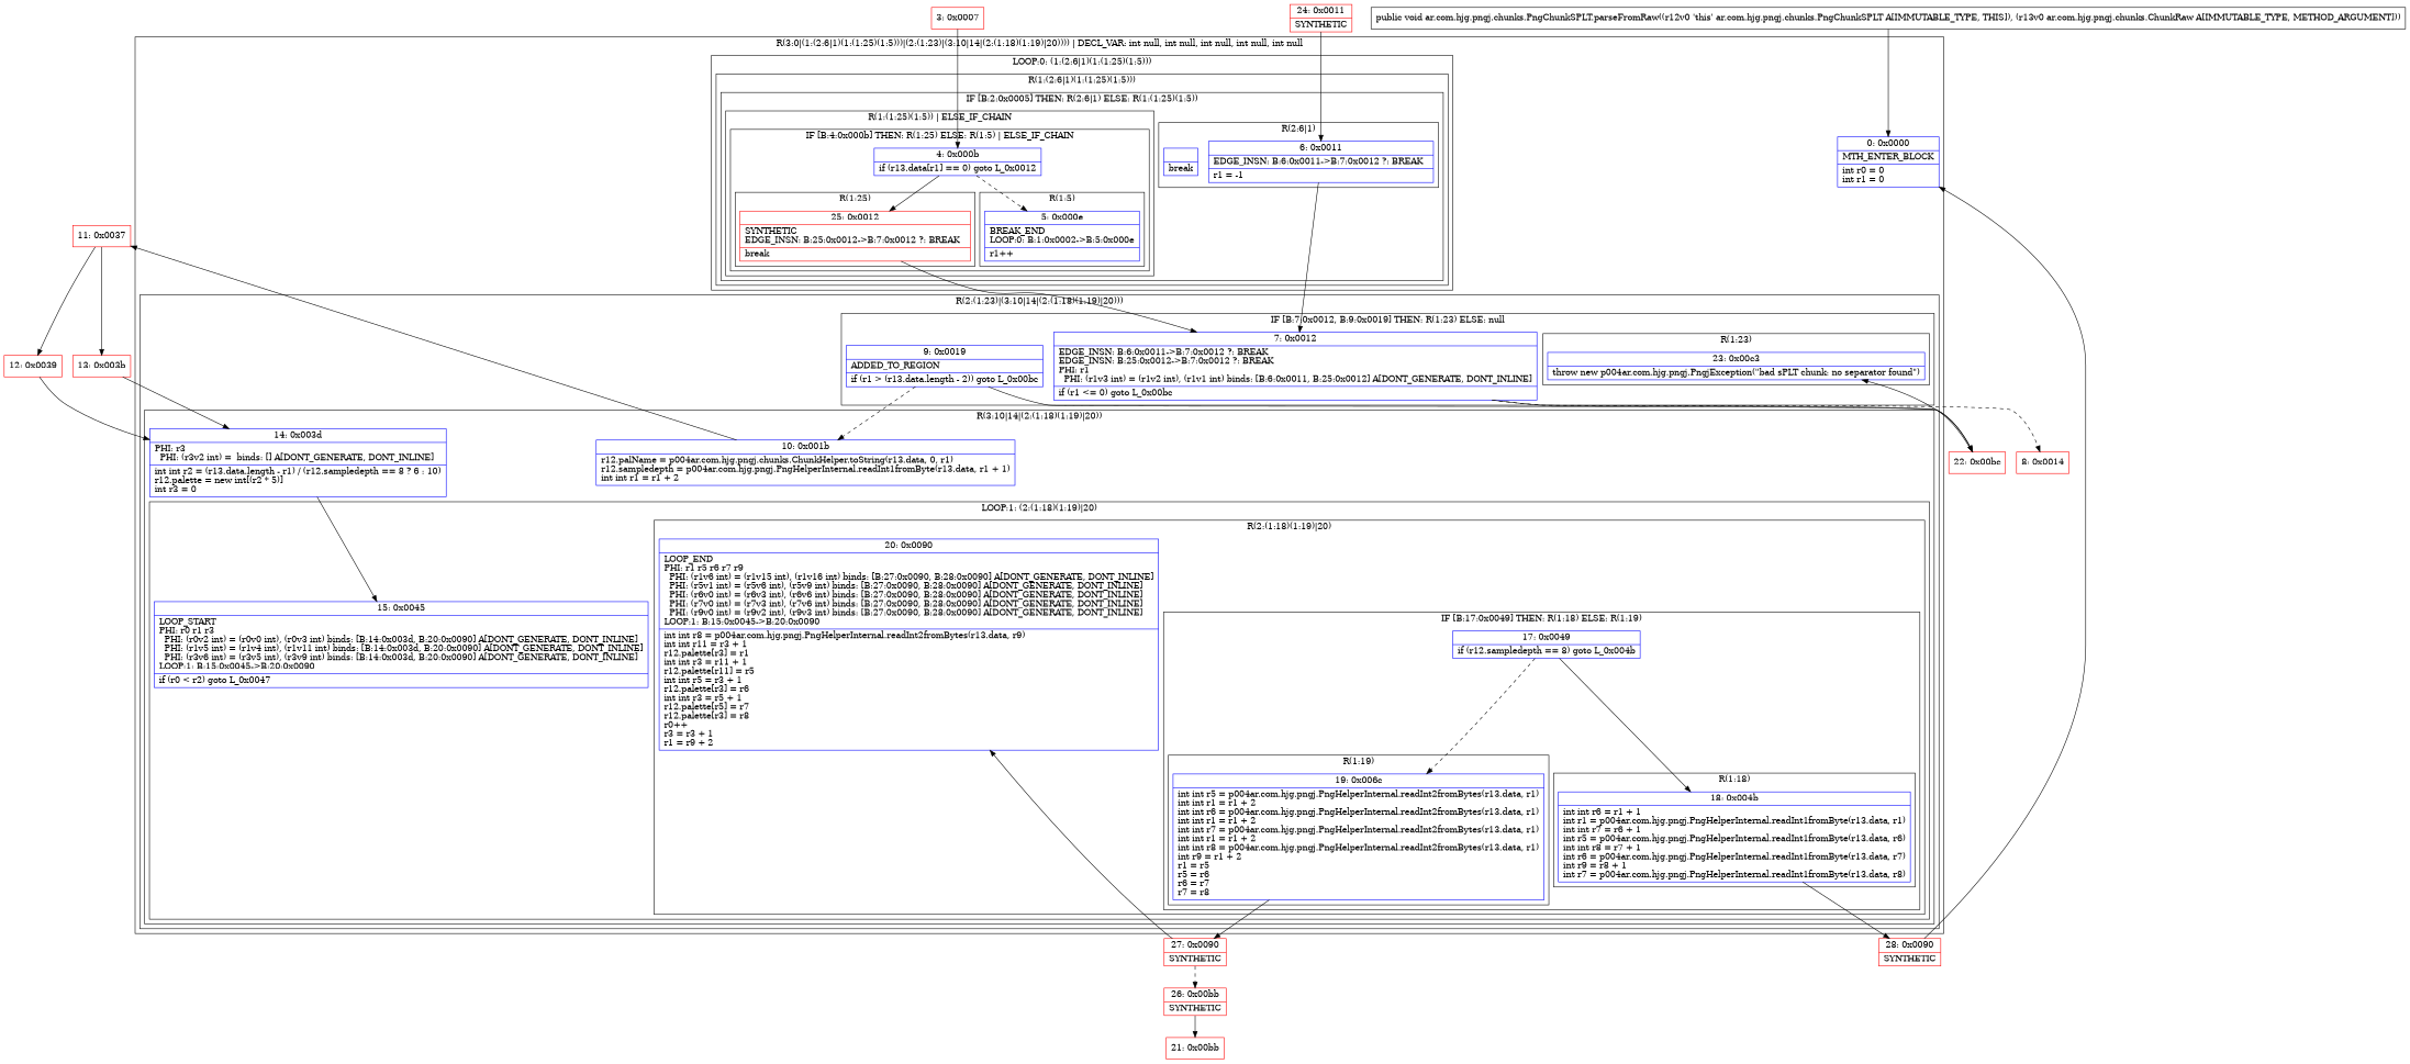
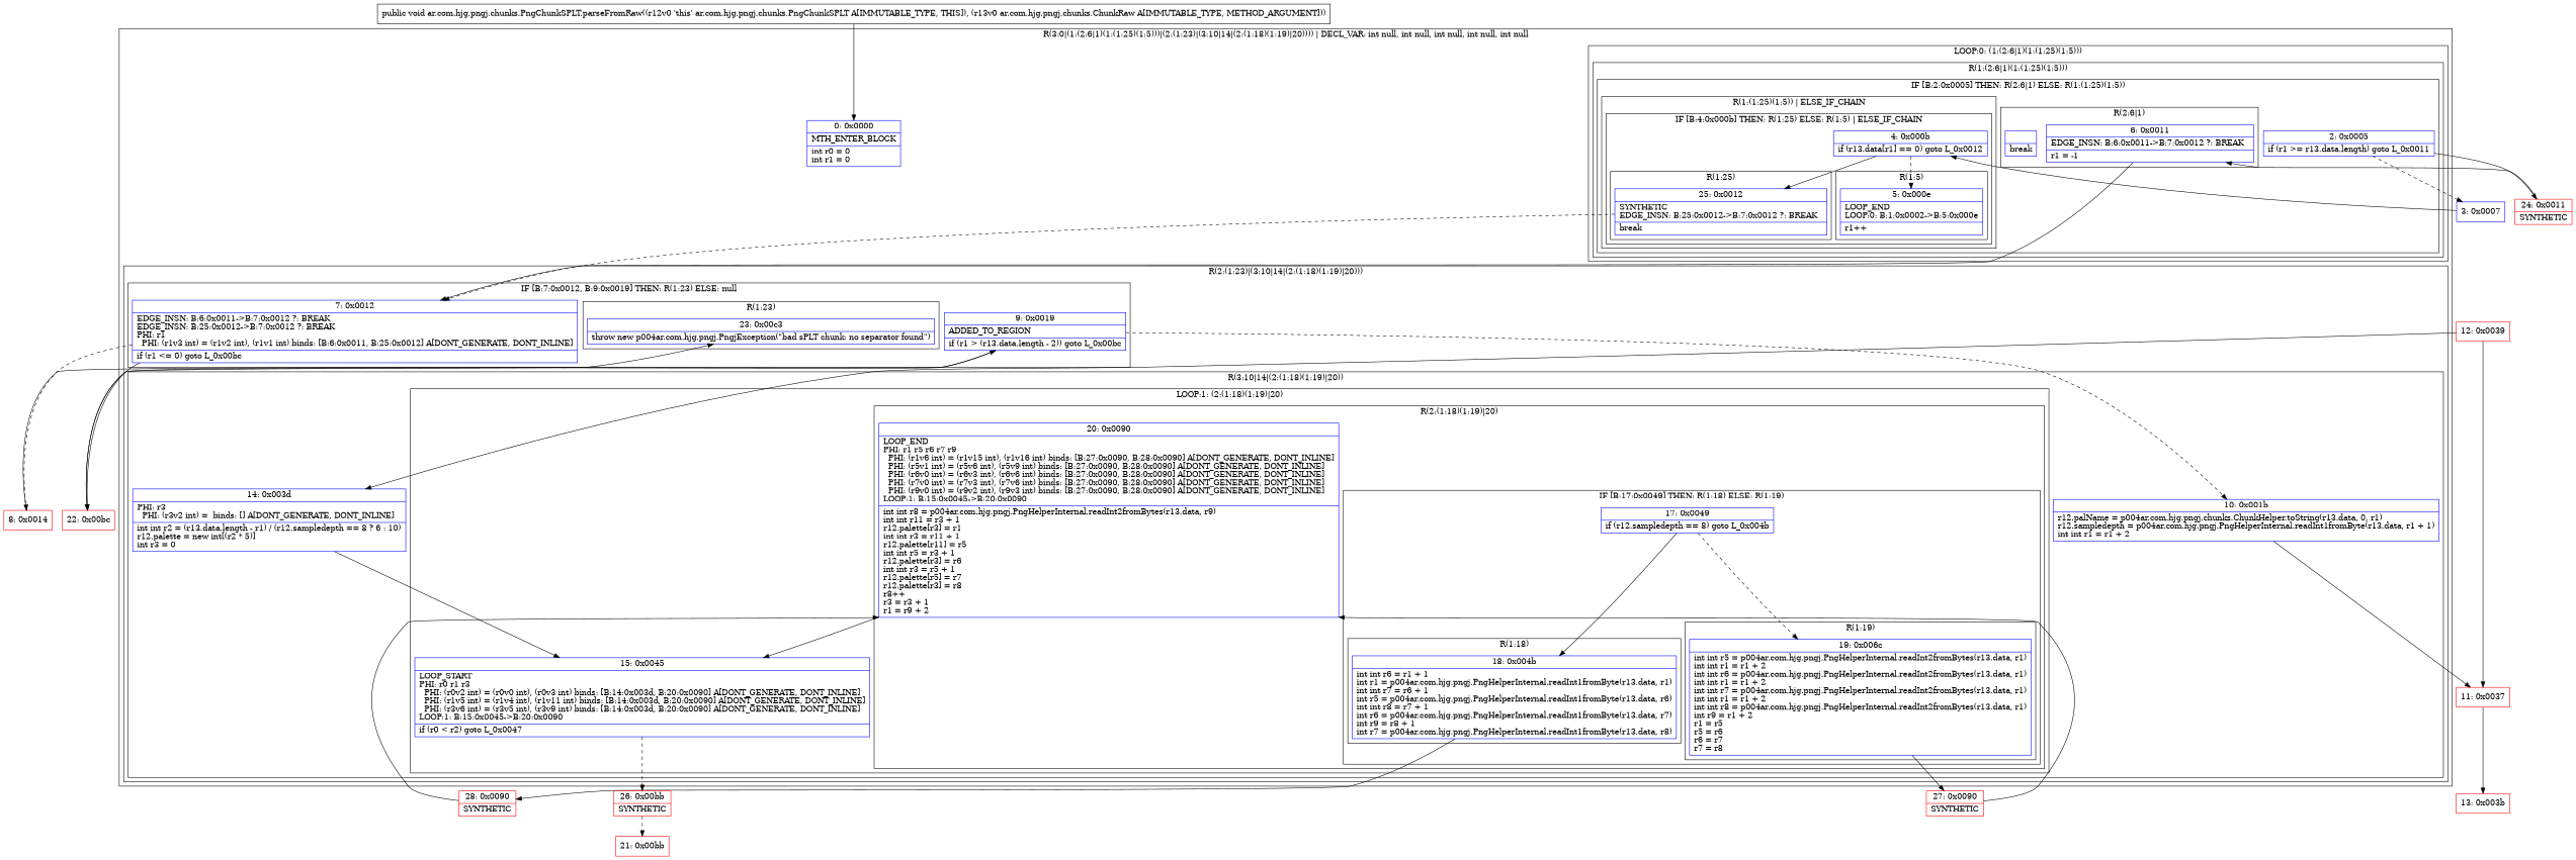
  digraph {
    node [color=blue shape=record]
    n1 [label="{6\:\ 0x0011|EDGE_INSN: B:6:0x0011\-\>B:7:0x0012 ?: BREAK  \l|r1 = \-1\l}"]
    n2 [label="{|break\l}"]
-   n3 [color=red label="{25\:\ 0x0012|SYNTHETIC\lEDGE_INSN: B:25:0x0012\-\>B:7:0x0012 ?: BREAK  \l|break\l}"]
-   n4 [label="{5\:\ 0x000e|BREAK_END\lLOOP:0: B:1:0x0002\-\>B:5:0x000e\l|r1++\l}"]
+   n3 [label="{25\:\ 0x0012|SYNTHETIC\lEDGE_INSN: B:25:0x0012\-\>B:7:0x0012 ?: BREAK  \l|break\l}"]
+   n4 [label="{5\:\ 0x000e|LOOP_END\lLOOP:0: B:1:0x0002\-\>B:5:0x000e\l|r1++\l}"]
    n5 [label="{4\:\ 0x000b|if (r13.data[r1] == 0) goto L_0x0012\l}"]
+   n6 [label="{2\:\ 0x0005|if (r1 \>= r13.data.length) goto L_0x0011\l}"]
    n7 [label="{23\:\ 0x00c3|throw new p004ar.com.hjg.pngj.PngjException(\"bad sPLT chunk: no separator found\")\l}"]
    n8 [label="{7\:\ 0x0012|EDGE_INSN: B:6:0x0011\-\>B:7:0x0012 ?: BREAK  \lEDGE_INSN: B:25:0x0012\-\>B:7:0x0012 ?: BREAK  \lPHI: r1 \l  PHI: (r1v3 int) = (r1v2 int), (r1v1 int) binds: [B:6:0x0011, B:25:0x0012] A[DONT_GENERATE, DONT_INLINE]\l|if (r1 \<= 0) goto L_0x00bc\l}"]
    n9 [label="{9\:\ 0x0019|ADDED_TO_REGION\l|if (r1 \> (r13.data.length \- 2)) goto L_0x00bc\l}"]
    n10 [label="{18\:\ 0x004b|int int r6 = r1 + 1\lint r1 = p004ar.com.hjg.pngj.PngHelperInternal.readInt1fromByte(r13.data, r1)\lint int r7 = r6 + 1\lint r5 = p004ar.com.hjg.pngj.PngHelperInternal.readInt1fromByte(r13.data, r6)\lint int r8 = r7 + 1\lint r6 = p004ar.com.hjg.pngj.PngHelperInternal.readInt1fromByte(r13.data, r7)\lint r9 = r8 + 1\lint r7 = p004ar.com.hjg.pngj.PngHelperInternal.readInt1fromByte(r13.data, r8)\l}"]
    n11 [label="{19\:\ 0x006c|int int r5 = p004ar.com.hjg.pngj.PngHelperInternal.readInt2fromBytes(r13.data, r1)\lint int r1 = r1 + 2\lint int r6 = p004ar.com.hjg.pngj.PngHelperInternal.readInt2fromBytes(r13.data, r1)\lint int r1 = r1 + 2\lint int r7 = p004ar.com.hjg.pngj.PngHelperInternal.readInt2fromBytes(r13.data, r1)\lint int r1 = r1 + 2\lint int r8 = p004ar.com.hjg.pngj.PngHelperInternal.readInt2fromBytes(r13.data, r1)\lint r9 = r1 + 2\lr1 = r5\lr5 = r6\lr6 = r7\lr7 = r8\l}"]
    n12 [label="{17\:\ 0x0049|if (r12.sampledepth == 8) goto L_0x004b\l}"]
-   n13 [label="{20\:\ 0x0090|LOOP_END\lPHI: r1 r5 r6 r7 r9 \l  PHI: (r1v6 int) = (r1v15 int), (r1v16 int) binds: [B:27:0x0090, B:28:0x0090] A[DONT_GENERATE, DONT_INLINE]\l  PHI: (r5v1 int) = (r5v6 int), (r5v9 int) binds: [B:27:0x0090, B:28:0x0090] A[DONT_GENERATE, DONT_INLINE]\l  PHI: (r6v0 int) = (r6v3 int), (r6v6 int) binds: [B:27:0x0090, B:28:0x0090] A[DONT_GENERATE, DONT_INLINE]\l  PHI: (r7v0 int) = (r7v3 int), (r7v6 int) binds: [B:27:0x0090, B:28:0x0090] A[DONT_GENERATE, DONT_INLINE]\l  PHI: (r9v0 int) = (r9v2 int), (r9v3 int) binds: [B:27:0x0090, B:28:0x0090] A[DONT_GENERATE, DONT_INLINE]\lLOOP:1: B:15:0x0045\-\>B:20:0x0090\l|int int r8 = p004ar.com.hjg.pngj.PngHelperInternal.readInt2fromBytes(r13.data, r9)\lint int r11 = r3 + 1\lr12.palette[r3] = r1\lint int r3 = r11 + 1\lr12.palette[r11] = r5\lint int r5 = r3 + 1\lr12.palette[r3] = r6\lint int r3 = r5 + 1\lr12.palette[r5] = r7\lr12.palette[r3] = r8\lr0++\lr3 = r3 + 1\lr1 = r9 + 2\l}"]
+   n13 [label="{20\:\ 0x0090|LOOP_END\lPHI: r1 r5 r6 r7 r9 \l  PHI: (r1v6 int) = (r1v15 int), (r1v16 int) binds: [B:27:0x0090, B:28:0x0090] A[DONT_GENERATE, DONT_INLINE]\l  PHI: (r5v1 int) = (r5v6 int), (r5v9 int) binds: [B:27:0x0090, B:28:0x0090] A[DONT_GENERATE, DONT_INLINE]\l  PHI: (r6v0 int) = (r6v3 int), (r6v6 int) binds: [B:27:0x0090, B:28:0x0090] A[DONT_GENERATE, DONT_INLINE]\l  PHI: (r7v0 int) = (r7v3 int), (r7v6 int) binds: [B:27:0x0090, B:28:0x0090] A[DONT_GENERATE, DONT_INLINE]\l  PHI: (r9v0 int) = (r9v2 int), (r9v3 int) binds: [B:27:0x0090, B:28:0x0090] A[DONT_GENERATE, DONT_INLINE]\lLOOP:1: B:15:0x0045\-\>B:20:0x0090\l|int int r8 = p004ar.com.hjg.pngj.PngHelperInternal.readInt2fromBytes(r13.data, r9)\lint int r11 = r3 + 1\lr12.palette[r3] = r1\lint int r3 = r11 + 1\lr12.palette[r11] = r5\lint int r5 = r3 + 1\lr12.palette[r3] = r6\lint int r3 = r5 + 1\lr12.palette[r5] = r7\lr12.palette[r3] = r8\lr8++\lr3 = r3 + 1\lr1 = r9 + 2\l}"]
    n14 [label="{15\:\ 0x0045|LOOP_START\lPHI: r0 r1 r3 \l  PHI: (r0v2 int) = (r0v0 int), (r0v3 int) binds: [B:14:0x003d, B:20:0x0090] A[DONT_GENERATE, DONT_INLINE]\l  PHI: (r1v5 int) = (r1v4 int), (r1v11 int) binds: [B:14:0x003d, B:20:0x0090] A[DONT_GENERATE, DONT_INLINE]\l  PHI: (r3v6 int) = (r3v5 int), (r3v9 int) binds: [B:14:0x003d, B:20:0x0090] A[DONT_GENERATE, DONT_INLINE]\lLOOP:1: B:15:0x0045\-\>B:20:0x0090\l|if (r0 \< r2) goto L_0x0047\l}"]
    n15 [label="{10\:\ 0x001b|r12.palName = p004ar.com.hjg.pngj.chunks.ChunkHelper.toString(r13.data, 0, r1)\lr12.sampledepth = p004ar.com.hjg.pngj.PngHelperInternal.readInt1fromByte(r13.data, r1 + 1)\lint int r1 = r1 + 2\l}"]
    n16 [label="{14\:\ 0x003d|PHI: r3 \l  PHI: (r3v2 int) =  binds: [] A[DONT_GENERATE, DONT_INLINE]\l|int int r2 = (r13.data.length \- r1) \/ (r12.sampledepth == 8 ? 6 : 10)\lr12.palette = new int[(r2 * 5)]\lint r3 = 0\l}"]
    n17 [label="{0\:\ 0x0000|MTH_ENTER_BLOCK\l|int r0 = 0\lint r1 = 0\l}"]
-   n18 [color=red label="{3\:\ 0x0007}"]
+   n18 [label="{3\:\ 0x0007}"]
    n19 [color=red label="{24\:\ 0x0011|SYNTHETIC\l}"]
    n20 [color=red label="{8\:\ 0x0014}"]
    n21 [color=red label="{22\:\ 0x00bc}"]
    n22 [color=red label="{28\:\ 0x0090|SYNTHETIC\l}"]
    n23 [color=red label="{27\:\ 0x0090|SYNTHETIC\l}"]
    n24 [color=red label="{26\:\ 0x00bb|SYNTHETIC\l}"]
    n25 [color=red label="{11\:\ 0x0037}"]
    n26 [color=red label="{12\:\ 0x0039}"]
    n27 [color=red label="{13\:\ 0x003b}"]
    n28 [color=red label="{21\:\ 0x00bb}"]
    n29 [label="{public void ar.com.hjg.pngj.chunks.PngChunkSPLT.parseFromRaw((r12v0 'this' ar.com.hjg.pngj.chunks.PngChunkSPLT A[IMMUTABLE_TYPE, THIS]), (r13v0 ar.com.hjg.pngj.chunks.ChunkRaw A[IMMUTABLE_TYPE, METHOD_ARGUMENT])) }" color=""]
    subgraph cluster_1 {
      label="R(3:0|(1:(2:6|1)(1:(1:25)(1:5)))|(2:(1:23)|(3:10|14|(2:(1:18)(1:19)|20)))) | DECL_VAR: int null, int null, int null, int null, int null\l"
      n17
      subgraph cluster_2 {
        label="LOOP:0: (1:(2:6|1)(1:(1:25)(1:5)))"
        subgraph cluster_3 {
          label="R(1:(2:6|1)(1:(1:25)(1:5)))"
          subgraph cluster_4 {
            label="IF [B:2:0x0005] THEN: R(2:6|1) ELSE: R(1:(1:25)(1:5))"
+           n6
            subgraph cluster_5 {
              label="R(2:6|1)"
              n1
              n2
            }
            subgraph cluster_6 {
              label="R(1:(1:25)(1:5)) | ELSE_IF_CHAIN\l"
              subgraph cluster_7 {
                label="IF [B:4:0x000b] THEN: R(1:25) ELSE: R(1:5) | ELSE_IF_CHAIN\l"
                n5
                subgraph cluster_8 {
                  label="R(1:25)"
                  n3
                }
                subgraph cluster_9 {
                  label="R(1:5)"
                  n4
                }
              }
            }
          }
        }
      }
      subgraph cluster_10 {
        label="R(2:(1:23)|(3:10|14|(2:(1:18)(1:19)|20)))"
        subgraph cluster_11 {
          label="IF [B:7:0x0012, B:9:0x0019] THEN: R(1:23) ELSE: null"
          n8
          n9
          subgraph cluster_12 {
            label="R(1:23)"
            n7
          }
        }
        subgraph cluster_13 {
          label="R(3:10|14|(2:(1:18)(1:19)|20))"
          n15
          n16
          subgraph cluster_14 {
            label="LOOP:1: (2:(1:18)(1:19)|20)"
            n14
            subgraph cluster_15 {
              label="R(2:(1:18)(1:19)|20)"
              n13
              subgraph cluster_16 {
                label="IF [B:17:0x0049] THEN: R(1:18) ELSE: R(1:19)"
                n12
                subgraph cluster_17 {
                  label="R(1:18)"
                  n10
                }
                subgraph cluster_18 {
                  label="R(1:19)"
                  n11
                }
              }
            }
          }
        }
      }
    }
    n1 -> n8
-   n3 -> n8
+   n3 -> n8 [style=dashed]
    n5 -> n3
    n5 -> n4 [style=dashed]
+   n6 -> n18 [style=dashed]
+   n6 -> n19
    n8 -> n20 [style=dashed]
    n8 -> n21
    n9 -> n15 [style=dashed]
    n9 -> n21
    n10 -> n22
    n11 -> n23
    n12 -> n10
    n12 -> n11 [style=dashed]
-   n23 -> n24 [style=dashed]
+   n13 -> n14
+   n14 -> n24 [style=dashed]
    n15 -> n25
    n16 -> n14
    n18 -> n5
    n19 -> n1
+   n20 -> n9
    n21 -> n7
-   n22 -> n17
+   n22 -> n13
    n23 -> n13
-   n24 -> n28
-   n25 -> n26
+   n24 -> n28 [style=dashed]
+   n26 -> n25
    n25 -> n27
    n26 -> n16
-   n27 -> n16
    n29 -> n17
  }
